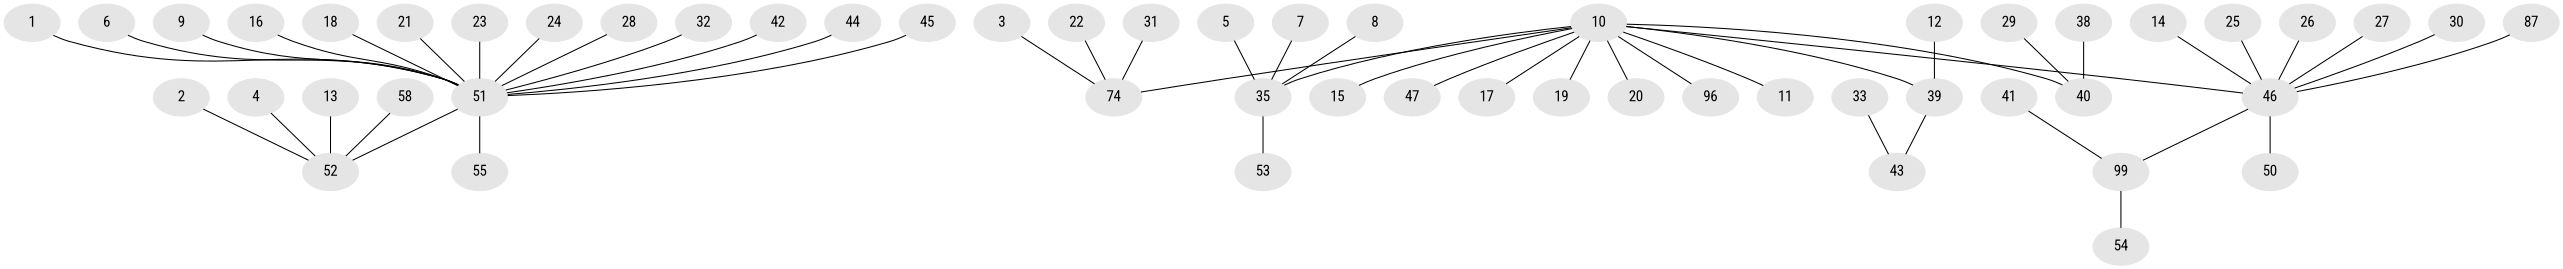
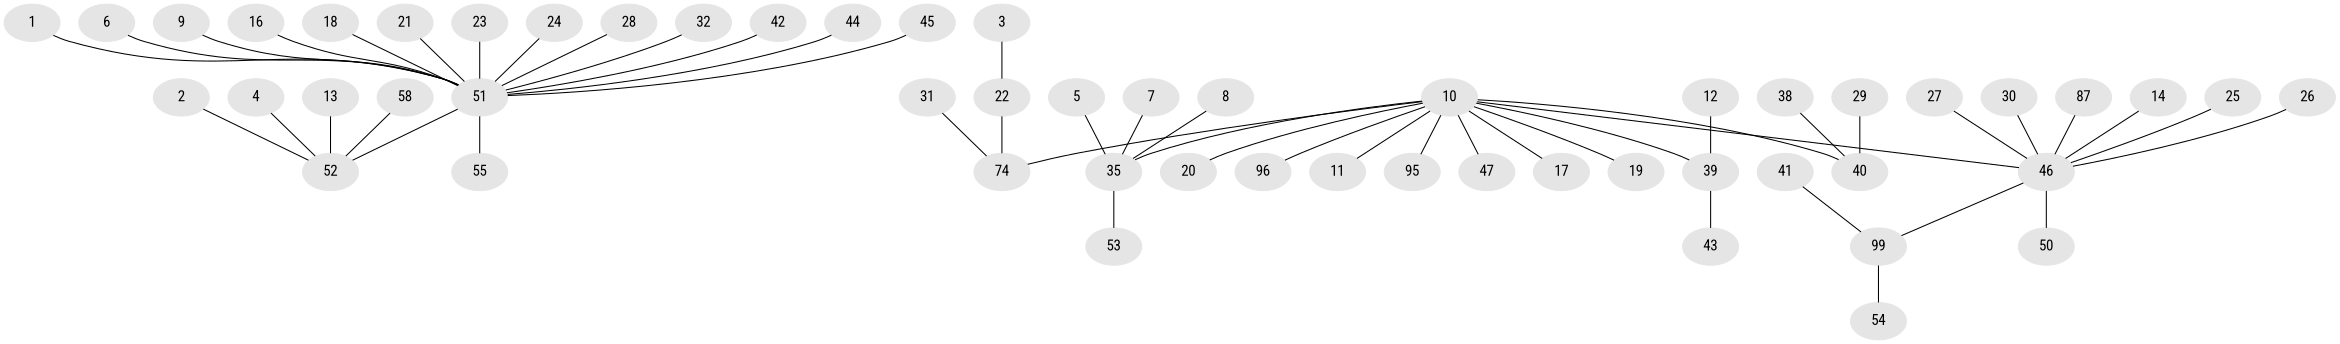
  graph {
    fontname="Roboto Condensed"
    node [color=gray90 fontname="Roboto Condensed" style=filled]
    edge [fontname="Roboto Condensed" weight=1.0]
    1
    51
    52
    55
    2
    n6 [label=74]
    3
    4
    5
    35
    53
    6
    7
    8
    9
    10
    11
-   15
+   15 [label=95]
    17
    19
    20
    n22 [label=96]
    39
    40
    46
    47
    43
    n28 [label=99]
    50
    12
    13
    14
    16
    18
    21
    22
    23
    24
    25
    26
    27
    28
    29
    30
    31
    32
-   33
    n48 [label=87]
    38
    41
    54
    42
    44
    45
    n55 [label=58]
    1 -- 51
    51 -- 52
    51 -- 55
    2 -- 52
-   3 -- n6
+   3 -- 22
    4 -- 52
    5 -- 35
    35 -- 53
    6 -- 51
    7 -- 35
    8 -- 35
    9 -- 51
    10 -- n6
    10 -- 35
    10 -- 11
    10 -- 15
    10 -- 17
    10 -- 19
    10 -- 20
    10 -- n22
    10 -- 39
    10 -- 40
    10 -- 46
    10 -- 47
    39 -- 43
    46 -- n28
    46 -- 50
    n28 -- 54
    12 -- 39
    13 -- 52
    14 -- 46
    16 -- 51
    18 -- 51
    21 -- 51
    22 -- n6
    23 -- 51
    24 -- 51
    25 -- 46
    26 -- 46
    27 -- 46
    28 -- 51
    29 -- 40
    30 -- 46
    31 -- n6
    32 -- 51
-   33 -- 43
    n48 -- 46
    38 -- 40
    41 -- n28
    42 -- 51
    44 -- 51
    45 -- 51
    n55 -- 52
  }
